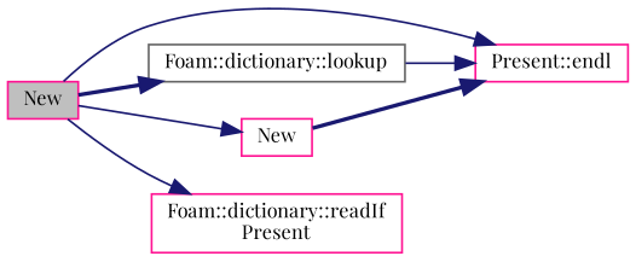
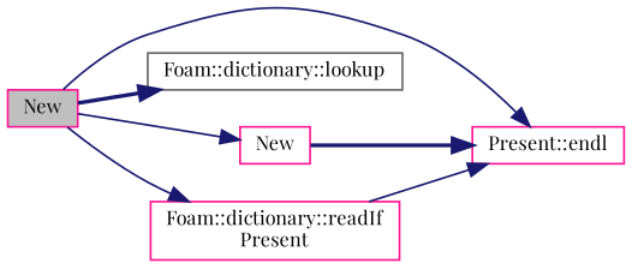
  digraph {
    fontname="Playfair Display"
    rankdir=LR
    node [color=deeppink fontname="Playfair Display" fontsize=10 shape=record]
    edge [color=midnightblue fontname="Playfair Display" fontsize=10 labelfontname=FreeSans labelfontsize=10 style=solid]
    n1 [fillcolor=grey75 fontcolor=black height=0.2 label=New style=filled width=0.4]
    n2 [height=0.2 label="Present::endl" width=0.4]
    n3 [color=gray40 height=0.2 label="Foam::dictionary::lookup" width=0.4]
    n4 [height=0.2 label=New width=0.4]
    n5 [height=0.2 label="Foam::dictionary::readIf\lPresent" width=0.4]
    n1 -> n2
    n1 -> n3 [style=bold]
    n1 -> n4
    n1 -> n5
    n4 -> n2 [style=bold]
-   n3 -> n2
+   n5 -> n2
  }
